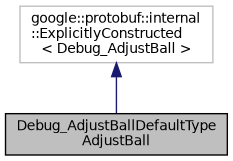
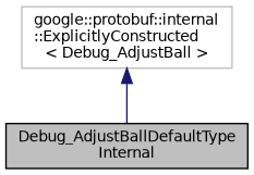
  digraph {
    node [fontname=Helvetica fontsize=10 shape=record style=filled]
-   n1 [color=black fillcolor=grey75 fontcolor=black height=0.2 label="Debug_AdjustBallDefaultType\lAdjustBall" width=0.4]
+   n1 [color=black fillcolor=grey75 fontcolor=black height=0.2 label="Debug_AdjustBallDefaultType\lInternal" width=0.4]
    n2 [color=grey75 fillcolor=white height=0.2 label="google::protobuf::internal\l::ExplicitlyConstructed\l\< Debug_AdjustBall \>" width=0.4]
    n2 -> n1 [color=midnightblue dir=back fontname=Helvetica fontsize=10 labelfontname=Helvetica labelfontsize=10 style=solid]
  }
